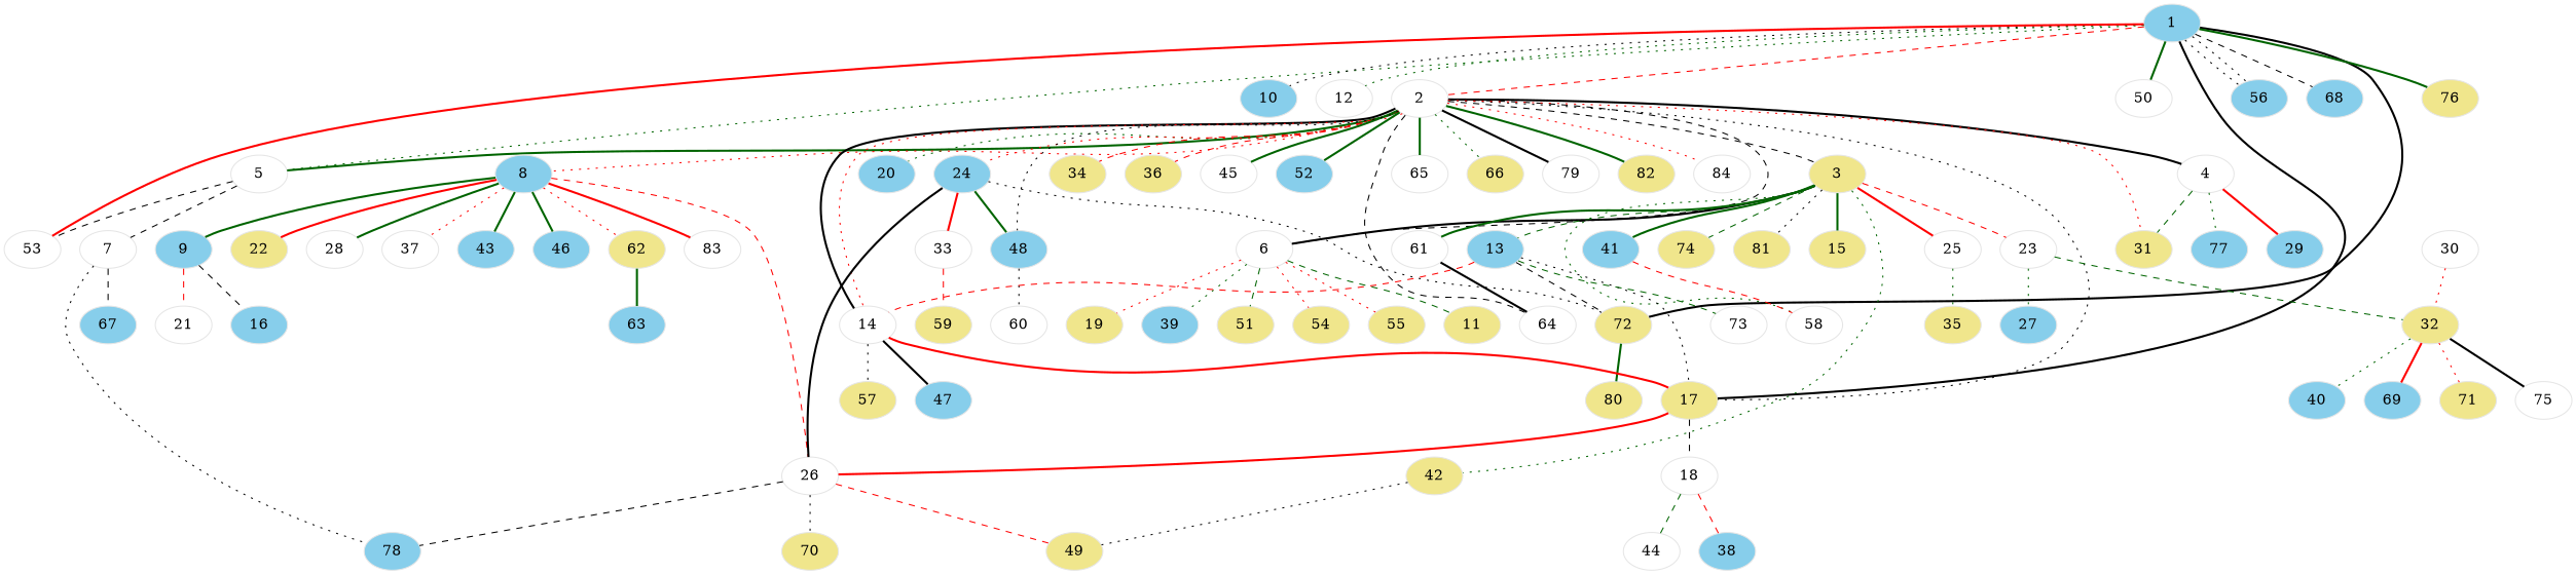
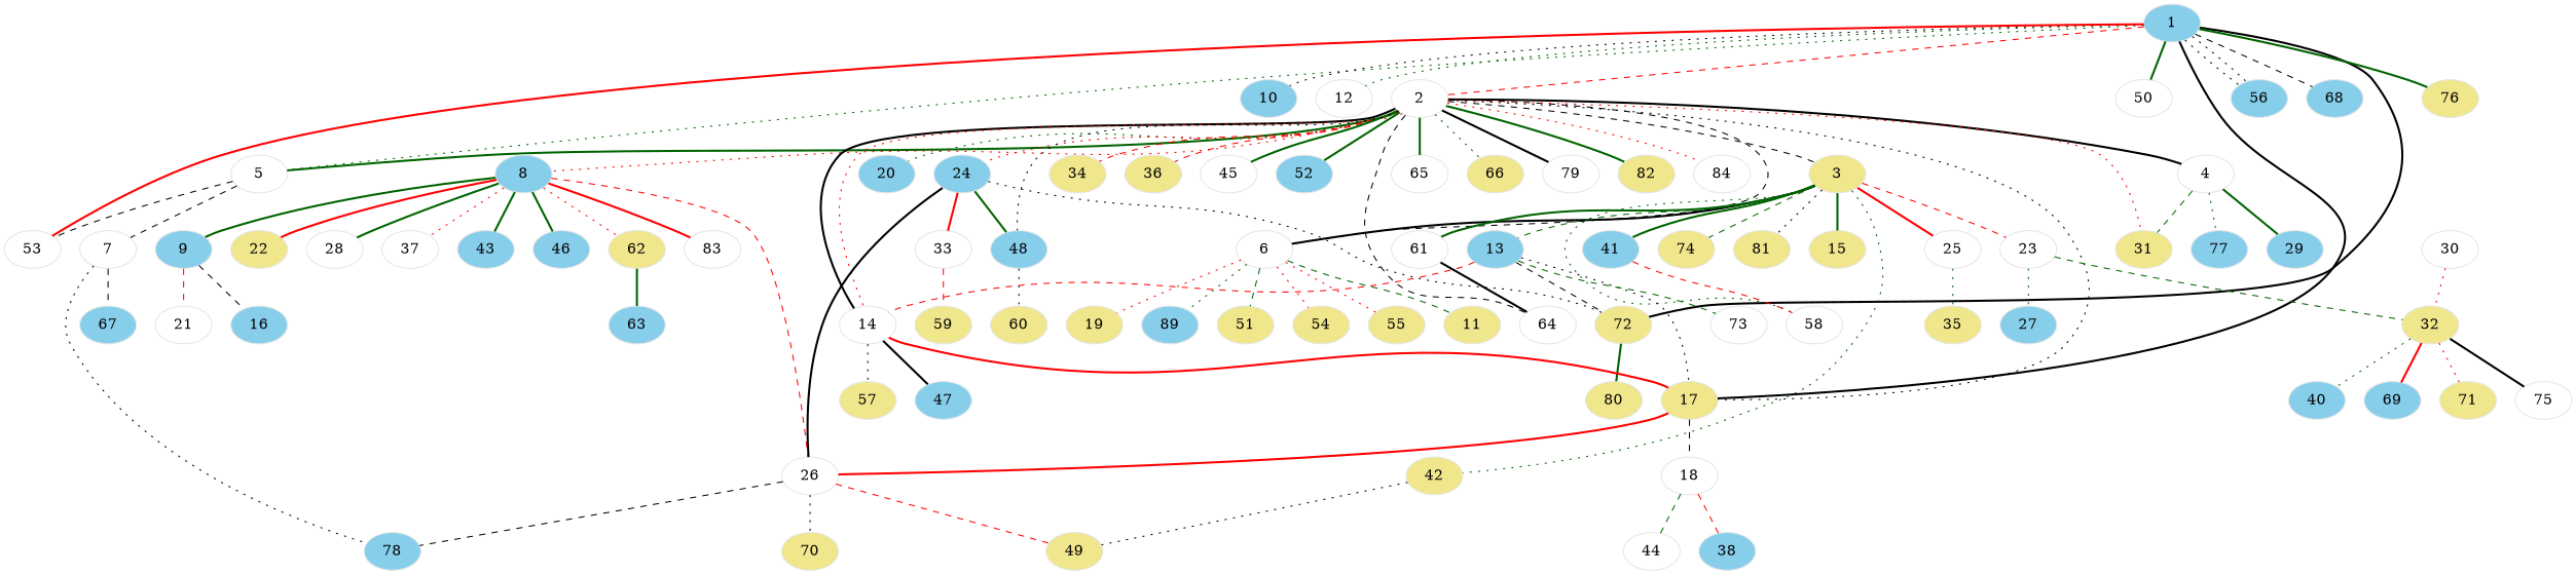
  graph {
    node [color=gray90 fillcolor=white style=filled]
    edge [color=darkgreen style=dotted]
    1 [fillcolor=skyblue]
    2
    5
    10 [fillcolor=skyblue]
    12
    17 [fillcolor=khaki]
    50
    53
    56 [fillcolor=skyblue]
    68 [fillcolor=skyblue]
    72 [fillcolor=khaki]
    76 [fillcolor=khaki]
    3 [fillcolor=khaki]
    4
    6
    8 [fillcolor=skyblue]
    14
    20 [fillcolor=skyblue]
    24 [fillcolor=skyblue]
    31 [fillcolor=khaki]
    34 [fillcolor=khaki]
    36 [fillcolor=khaki]
    45
    48 [fillcolor=skyblue]
    52 [fillcolor=skyblue]
    64
    65
    66 [fillcolor=khaki]
    79
    82 [fillcolor=khaki]
    84
    7
    26
    18
    80 [fillcolor=khaki]
    13 [fillcolor=skyblue]
    15 [fillcolor=khaki]
    23
    25
    41 [fillcolor=skyblue]
    42 [fillcolor=khaki]
    58
    61
    74 [fillcolor=khaki]
    81 [fillcolor=khaki]
    29 [fillcolor=skyblue]
    77 [fillcolor=skyblue]
    11 [fillcolor=khaki]
    19 [fillcolor=khaki]
-   39 [fillcolor=skyblue]
+   39 [fillcolor=skyblue label=89]
    51 [fillcolor=khaki]
    54 [fillcolor=khaki]
    55 [fillcolor=khaki]
    9 [fillcolor=skyblue]
    22 [fillcolor=khaki]
    28
    37
    43 [fillcolor=skyblue]
    46 [fillcolor=skyblue]
    62 [fillcolor=khaki]
    83
    47 [fillcolor=skyblue]
    57 [fillcolor=khaki]
    33
-   60
+   60 [fillcolor=khaki]
    73
    27 [fillcolor=skyblue]
    32 [fillcolor=khaki]
    35 [fillcolor=khaki]
    49 [fillcolor=khaki]
    67 [fillcolor=skyblue]
    78 [fillcolor=skyblue]
    16 [fillcolor=skyblue]
    21
    70 [fillcolor=khaki]
    30
    63 [fillcolor=skyblue]
    38 [fillcolor=skyblue]
    44
    40 [fillcolor=skyblue]
    69 [fillcolor=skyblue]
    71 [fillcolor=khaki]
    75
    59 [fillcolor=khaki]
    1 -- 2 [color=red style=dashed]
    1 -- 5
    1 -- 10 [color=black]
    1 -- 12
    1 -- 17 [color=black style=bold]
    1 -- 50 [style=bold]
    1 -- 53 [color=red style=bold]
    1 -- 56 [color=black]
    1 -- 56 [color=black]
    1 -- 68 [color=black style=dashed]
    1 -- 72 [color=black style=bold]
    1 -- 76 [style=bold]
    2 -- 5 [style=bold]
    2 -- 17 [color=black]
    2 -- 3 [color=black style=dashed]
    2 -- 4 [color=black style=bold]
    2 -- 6 [color=black style=dashed]
    2 -- 8 [color=red]
    2 -- 14 [color=black style=bold]
    2 -- 14 [color=red]
    2 -- 20
    2 -- 24 [color=red]
    2 -- 31 [color=red]
    2 -- 34 [color=red style=dashed]
    2 -- 36 [color=red style=dashed]
    2 -- 45 [style=bold]
    2 -- 48 [color=black]
    2 -- 52 [style=bold]
    2 -- 64 [color=black style=dashed]
    2 -- 65 [style=bold]
    2 -- 66
    2 -- 79 [color=black style=bold]
    2 -- 82 [style=bold]
    2 -- 84 [color=red]
    5 -- 53 [color=black style=dashed]
    5 -- 7 [color=black style=dashed]
    17 -- 26 [color=red style=bold]
    17 -- 18 [color=black style=dashed]
    72 -- 80 [style=bold]
    3 -- 6 [color=black style=bold]
    3 -- 13 [style=dashed]
    3 -- 15 [style=bold]
    3 -- 23 [color=red style=dashed]
    3 -- 25 [color=red style=bold]
    3 -- 41 [style=bold]
    3 -- 42
    3 -- 58
    3 -- 61 [style=bold]
    3 -- 74 [style=dashed]
    3 -- 81 [color=black]
    4 -- 31 [style=dashed]
-   4 -- 29 [color=red style=bold]
+   4 -- 29 [style=bold]
    4 -- 77
    6 -- 11 [style=dashed]
    6 -- 19 [color=red]
    6 -- 39
    6 -- 51 [style=dashed]
    6 -- 54 [color=red]
    6 -- 55 [color=red]
    8 -- 26 [color=red style=dashed]
    8 -- 9 [style=bold]
    8 -- 22 [color=red style=bold]
    8 -- 28 [style=bold]
    8 -- 37 [color=red]
    8 -- 43 [style=bold]
    8 -- 46 [style=bold]
    8 -- 62 [color=red]
    8 -- 83 [color=red style=bold]
    14 -- 17 [color=red style=bold]
    14 -- 47 [color=black style=bold]
    14 -- 57 [color=black]
    24 -- 72 [color=black]
    24 -- 48 [style=bold]
    24 -- 26 [color=black style=bold]
    24 -- 33 [color=red style=bold]
    48 -- 60 [color=black]
    7 -- 67 [color=black style=dashed]
    7 -- 78 [color=black]
    26 -- 49 [color=red style=dashed]
    26 -- 78 [color=black style=dashed]
    26 -- 70 [color=black]
    18 -- 38 [color=red style=dashed]
    18 -- 44 [style=dashed]
    13 -- 17 [color=black]
    13 -- 72 [color=black style=dashed]
    13 -- 14 [color=red style=dashed]
    13 -- 73 [style=dashed]
    23 -- 27
    23 -- 32 [style=dashed]
    25 -- 35
    41 -- 58 [color=red style=dashed]
    42 -- 49 [color=black]
    61 -- 64 [color=black style=bold]
    9 -- 16 [color=black style=dashed]
    9 -- 21 [color=red style=dashed]
    62 -- 63 [style=bold]
    33 -- 59 [color=red style=dashed]
    32 -- 40
    32 -- 69 [color=red style=bold]
    32 -- 71 [color=red]
    32 -- 75 [color=black style=bold]
    30 -- 32 [color=red]
  }
